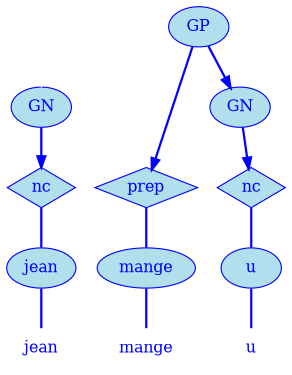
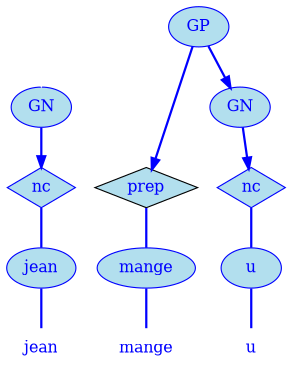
  digraph {
    node [fillcolor=lightblue2 fontcolor=blue color=blue style=filled]
    edge [arrowhead=none color=blue fontcolor=blue minlen=1 style=bold]
    n1 [height=0.50 label=jean shape=plaintext width=0.75 color="" style=""]
    n2 [height=0.50 label=jean shape=ellipse width=0.86]
    n3 [height=0.50 label=nc shape=diamond width=0.75]
    n4 [arrowhead=doubleoctagon height=0.50 label=GN width=0.75]
    n5 [height=0.50 label=mange shape=plaintext width=0.86 color="" style=""]
    n6 [height=0.50 label=mange shape=ellipse width=1.22]
-   n7 [height=0.50 label=prep shape=diamond width=0.89]
+   n7 [color=black height=0.50 label=prep shape=diamond width=0.89]
    n8 [height=0.50 label=u shape=plaintext width=0.75 color="" style=""]
    n9 [height=0.50 label=u shape=ellipse width=0.75]
    n10 [height=0.50 label=nc shape=diamond width=0.75]
    n11 [arrowhead=doubleoctagon height=0.50 label=GN width=0.75]
    n12 [arrowhead=doubleoctagon height=0.50 label=GP width=0.75]
    "mc1s1_chk0#chunk#empty" [color=white fillcolor=white fontcolor=white height=0.06 shape=point width=0.06 style=""]
    n2 -> n1
    n3 -> n2
    n4 -> n3 [shape=normal arrowhead=""]
    n6 -> n5
    n7 -> n6
    n9 -> n8
    n10 -> n9
    n11 -> n10 [shape=normal arrowhead=""]
    n12 -> n7 [minlen=2 shape=normal arrowhead=""]
    n12 -> n11 [shape=normal arrowhead=""]
    "mc1s1_chk0#chunk#empty" -> n4 [color=white fontcolor=white shape=none arrowhead="" style=""]
  }
